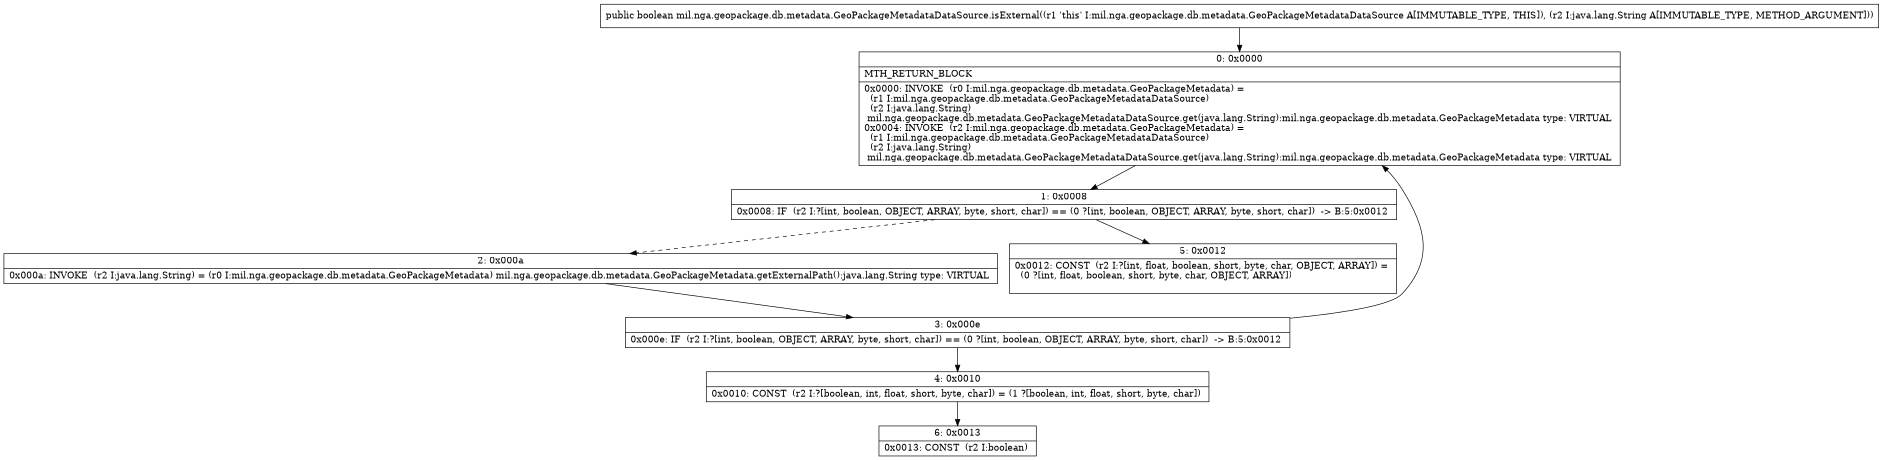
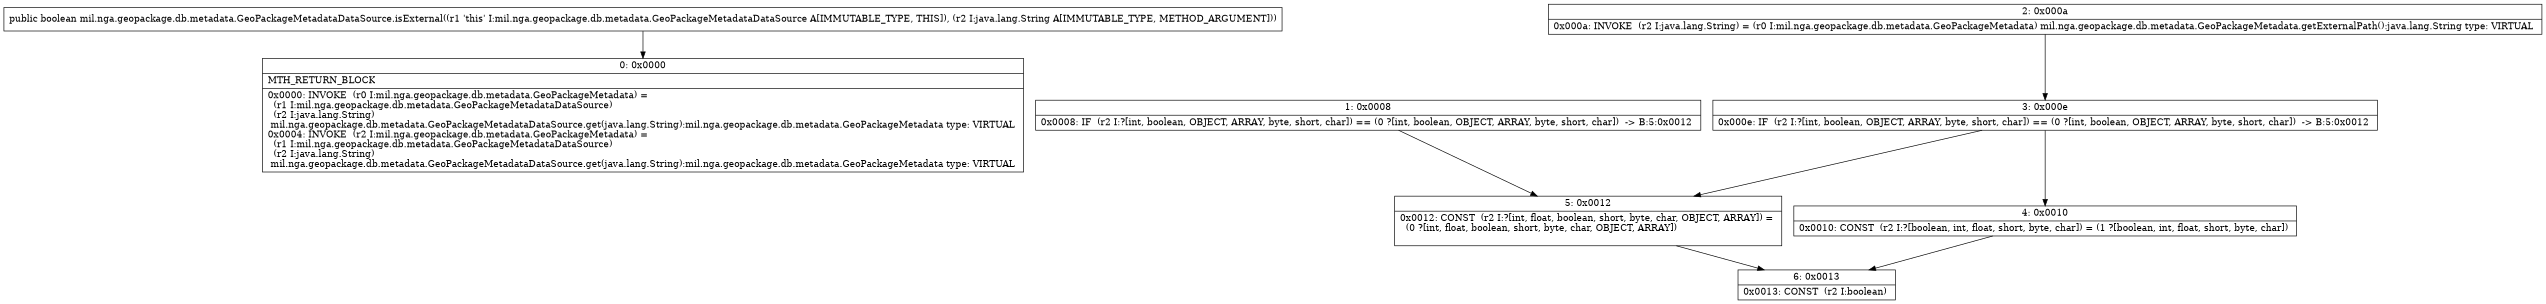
  digraph {
    node [shape=record]
    n1 [label="{0\:\ 0x0000|MTH_RETURN_BLOCK\l|0x0000: INVOKE  (r0 I:mil.nga.geopackage.db.metadata.GeoPackageMetadata) = \l  (r1 I:mil.nga.geopackage.db.metadata.GeoPackageMetadataDataSource)\l  (r2 I:java.lang.String)\l mil.nga.geopackage.db.metadata.GeoPackageMetadataDataSource.get(java.lang.String):mil.nga.geopackage.db.metadata.GeoPackageMetadata type: VIRTUAL \l0x0004: INVOKE  (r2 I:mil.nga.geopackage.db.metadata.GeoPackageMetadata) = \l  (r1 I:mil.nga.geopackage.db.metadata.GeoPackageMetadataDataSource)\l  (r2 I:java.lang.String)\l mil.nga.geopackage.db.metadata.GeoPackageMetadataDataSource.get(java.lang.String):mil.nga.geopackage.db.metadata.GeoPackageMetadata type: VIRTUAL \l}"]
    n2 [label="{1\:\ 0x0008|0x0008: IF  (r2 I:?[int, boolean, OBJECT, ARRAY, byte, short, char]) == (0 ?[int, boolean, OBJECT, ARRAY, byte, short, char])  \-\> B:5:0x0012 \l}"]
    n3 [label="{2\:\ 0x000a|0x000a: INVOKE  (r2 I:java.lang.String) = (r0 I:mil.nga.geopackage.db.metadata.GeoPackageMetadata) mil.nga.geopackage.db.metadata.GeoPackageMetadata.getExternalPath():java.lang.String type: VIRTUAL \l}"]
    n4 [label="{5\:\ 0x0012|0x0012: CONST  (r2 I:?[int, float, boolean, short, byte, char, OBJECT, ARRAY]) = \l  (0 ?[int, float, boolean, short, byte, char, OBJECT, ARRAY])\l \l}"]
    n5 [label="{3\:\ 0x000e|0x000e: IF  (r2 I:?[int, boolean, OBJECT, ARRAY, byte, short, char]) == (0 ?[int, boolean, OBJECT, ARRAY, byte, short, char])  \-\> B:5:0x0012 \l}"]
    n6 [label="{6\:\ 0x0013|0x0013: CONST  (r2 I:boolean) \l}"]
    n7 [label="{4\:\ 0x0010|0x0010: CONST  (r2 I:?[boolean, int, float, short, byte, char]) = (1 ?[boolean, int, float, short, byte, char]) \l}"]
    n8 [label="{public boolean mil.nga.geopackage.db.metadata.GeoPackageMetadataDataSource.isExternal((r1 'this' I:mil.nga.geopackage.db.metadata.GeoPackageMetadataDataSource A[IMMUTABLE_TYPE, THIS]), (r2 I:java.lang.String A[IMMUTABLE_TYPE, METHOD_ARGUMENT])) }"]
-   n1 -> n2
-   n2 -> n3 [style=dashed]
    n2 -> n4
    n3 -> n5
-   n5 -> n1
+   n4 -> n6
+   n5 -> n4
    n5 -> n7 [style=solid]
    n7 -> n6
    n8 -> n1
  }
